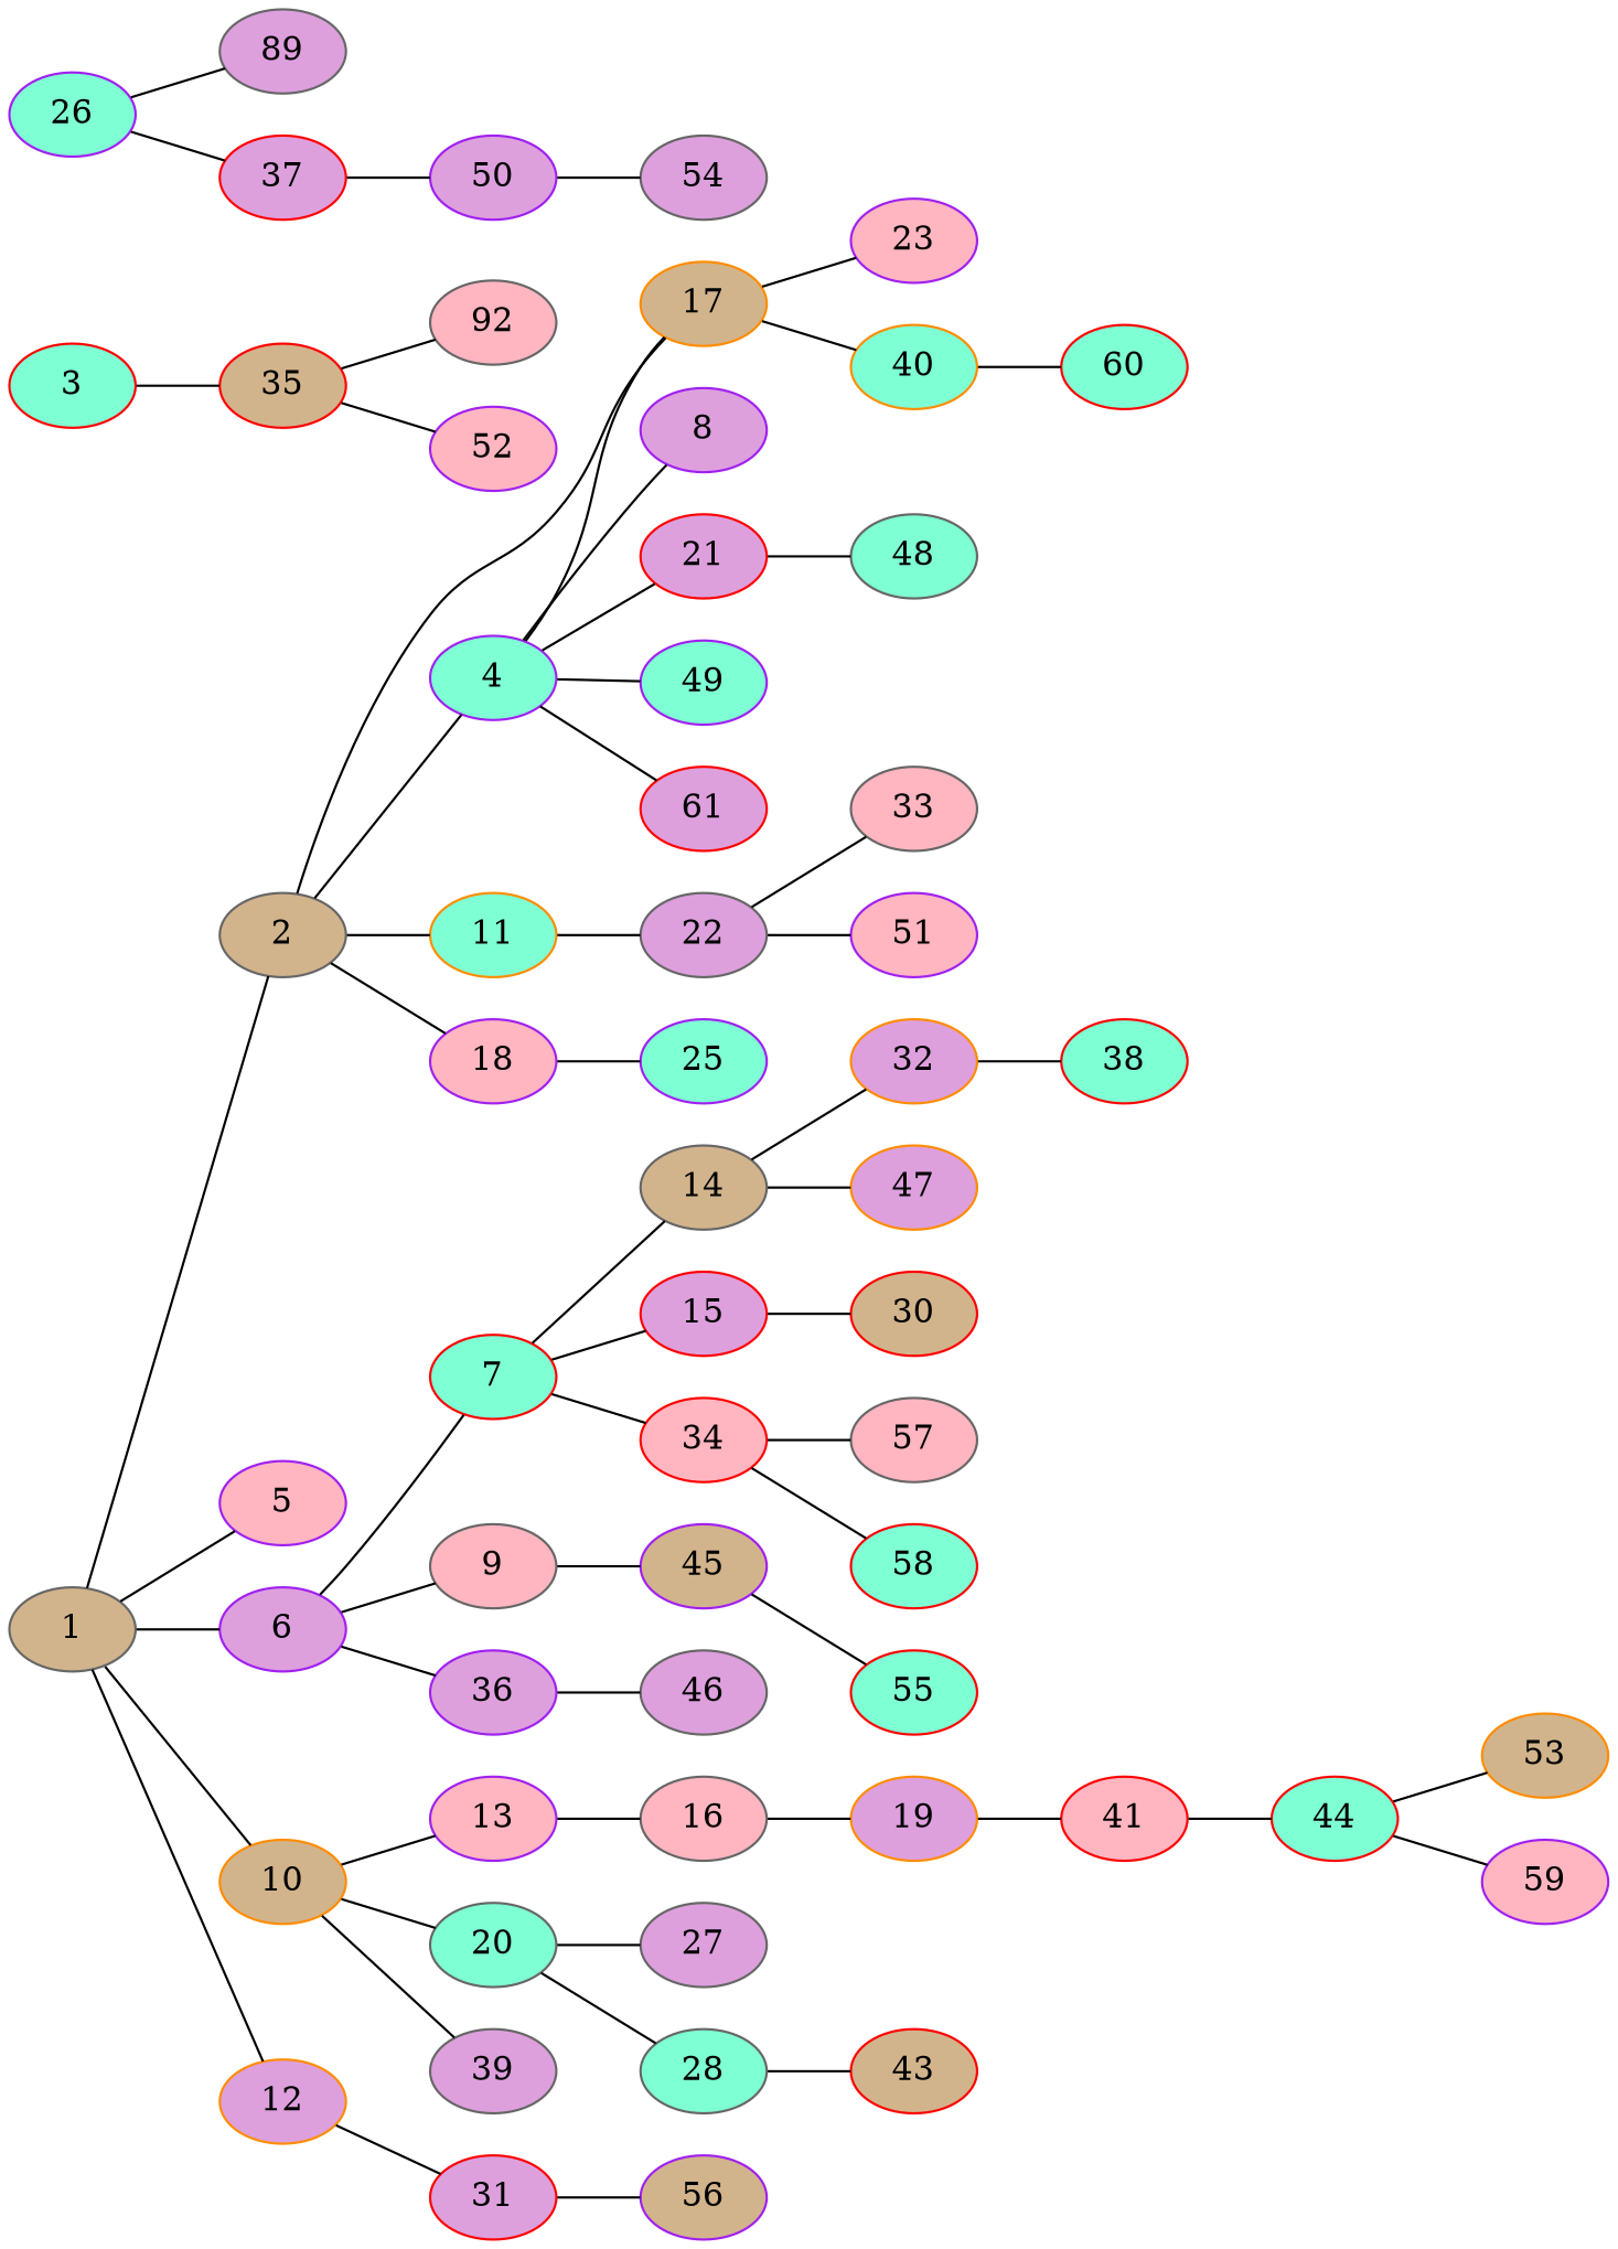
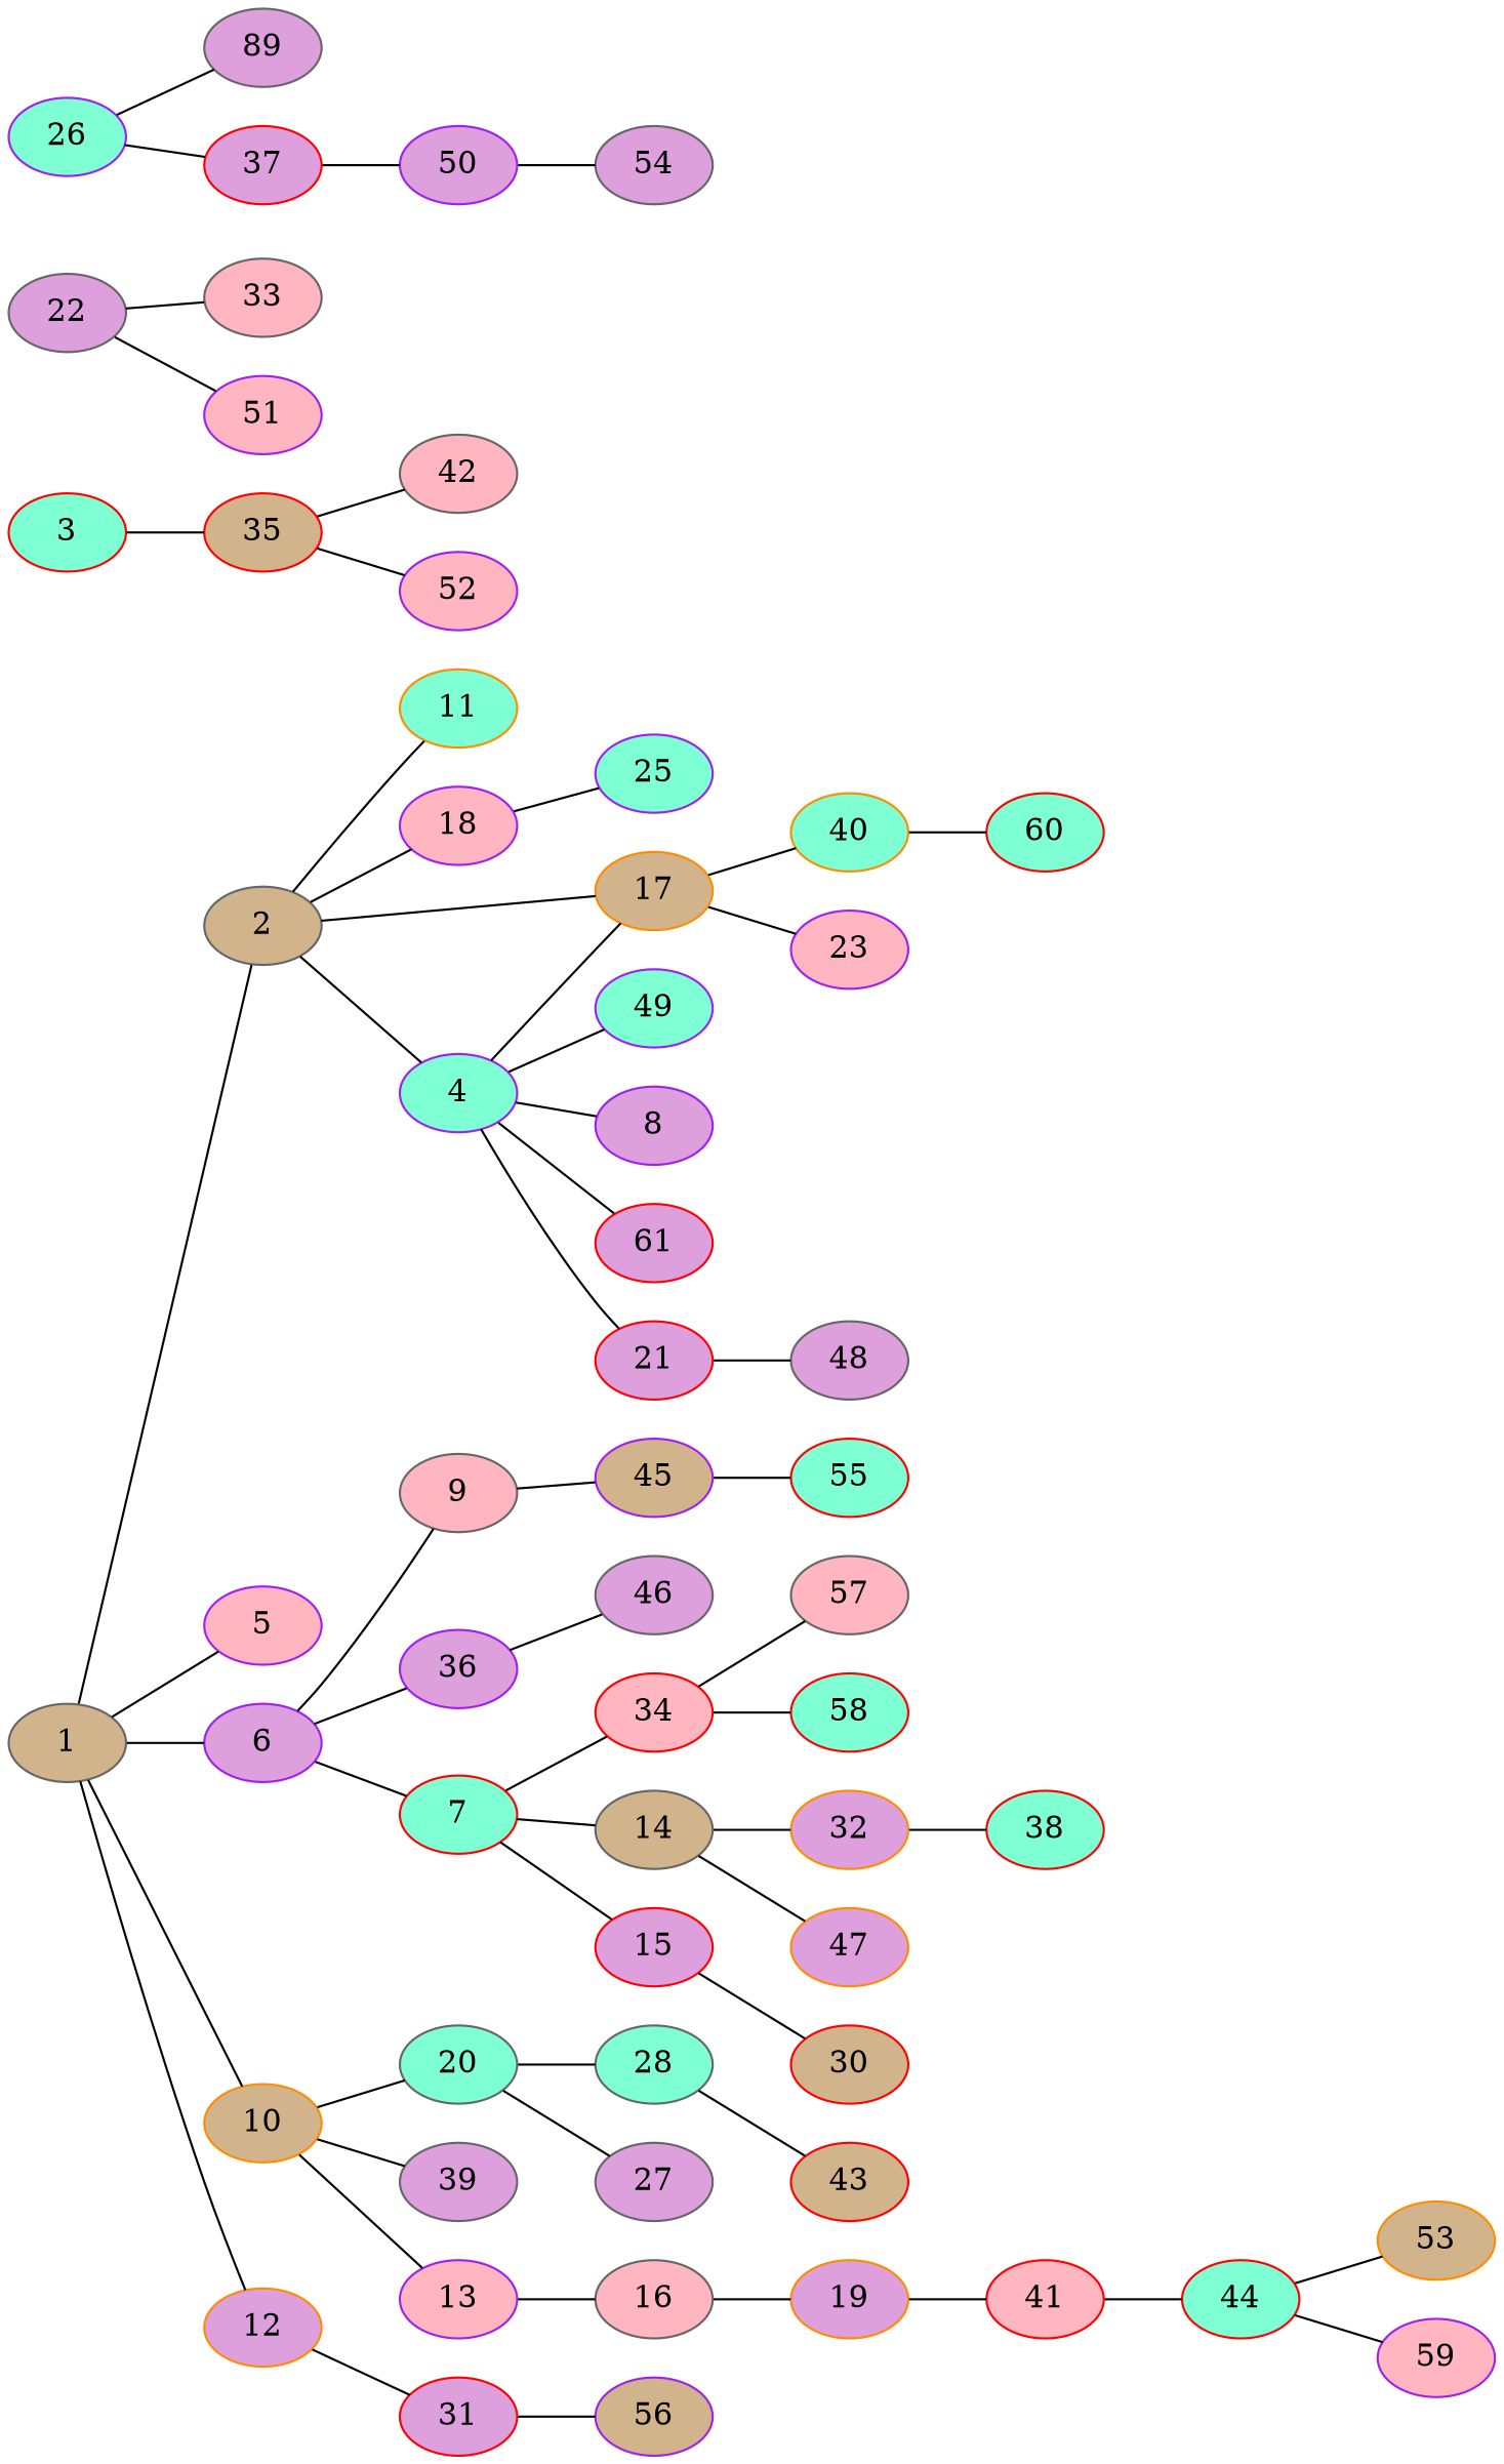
  graph {
    rankdir=LR
    node [color=gray40 fillcolor=plum style=filled]
    1 [fillcolor=tan]
    2 [fillcolor=tan]
    5 [color=purple fillcolor=lightpink]
    6 [color=purple]
    10 [color=darkorange fillcolor=tan]
    12 [color=darkorange]
    4 [color=purple fillcolor=aquamarine]
    11 [color=darkorange fillcolor=aquamarine]
    18 [color=purple fillcolor=lightpink]
    17 [color=darkorange fillcolor=tan]
    7 [color=red fillcolor=aquamarine]
    9 [fillcolor=lightpink]
    36 [color=purple]
    13 [color=purple fillcolor=lightpink]
    20 [fillcolor=aquamarine]
    39
    31 [color=red]
    3 [color=red fillcolor=aquamarine]
    35 [color=red fillcolor=tan]
    8 [color=purple]
    21 [color=red]
    49 [color=purple fillcolor=aquamarine]
    61 [color=red]
    22
    25 [color=purple fillcolor=aquamarine]
-   42 [fillcolor=lightpink label=92]
+   42 [fillcolor=lightpink]
    52 [color=purple fillcolor=lightpink]
    23 [color=purple fillcolor=lightpink]
    40 [color=darkorange fillcolor=aquamarine]
-   48 [fillcolor=aquamarine]
+   48
    14 [fillcolor=tan]
    15 [color=red]
    34 [color=red fillcolor=lightpink]
    45 [color=purple fillcolor=tan]
    46
    32 [color=darkorange]
    47 [color=darkorange]
    30 [color=red fillcolor=tan]
    57 [fillcolor=lightpink]
    58 [color=red fillcolor=aquamarine]
    55 [color=red fillcolor=aquamarine]
    16 [fillcolor=lightpink]
    27
    28 [fillcolor=aquamarine]
    33 [fillcolor=lightpink]
    51 [color=purple fillcolor=lightpink]
    56 [color=purple fillcolor=tan]
    19 [color=darkorange]
    38 [color=red fillcolor=aquamarine]
    41 [color=red fillcolor=lightpink]
    60 [color=red fillcolor=aquamarine]
    44 [color=red fillcolor=aquamarine]
    43 [color=red fillcolor=tan]
    26 [color=purple fillcolor=aquamarine]
    n55 [label=89]
    37 [color=red]
    50 [color=purple]
    54
    53 [color=darkorange fillcolor=tan]
    59 [color=purple fillcolor=lightpink]
    1 -- 2
    1 -- 5
    1 -- 6
    1 -- 10
    1 -- 12
    2 -- 4
    2 -- 11
    2 -- 18
    2 -- 17
    6 -- 7
    6 -- 9
    6 -- 36
    10 -- 13
    10 -- 20
    10 -- 39
    12 -- 31
    4 -- 17
    4 -- 8
    4 -- 21
    4 -- 49
    4 -- 61
-   11 -- 22
    18 -- 25
    17 -- 23
    17 -- 40
    7 -- 14
    7 -- 15
    7 -- 34
    9 -- 45
    36 -- 46
    13 -- 16
    20 -- 27
    20 -- 28
    31 -- 56
    3 -- 35
    35 -- 42
    35 -- 52
    21 -- 48
    22 -- 33
    22 -- 51
    40 -- 60
    14 -- 32
    14 -- 47
    15 -- 30
    34 -- 57
    34 -- 58
    45 -- 55
    32 -- 38
    16 -- 19
    28 -- 43
    19 -- 41
    41 -- 44
    44 -- 53
    44 -- 59
    26 -- n55
    26 -- 37
    37 -- 50
    50 -- 54
  }
